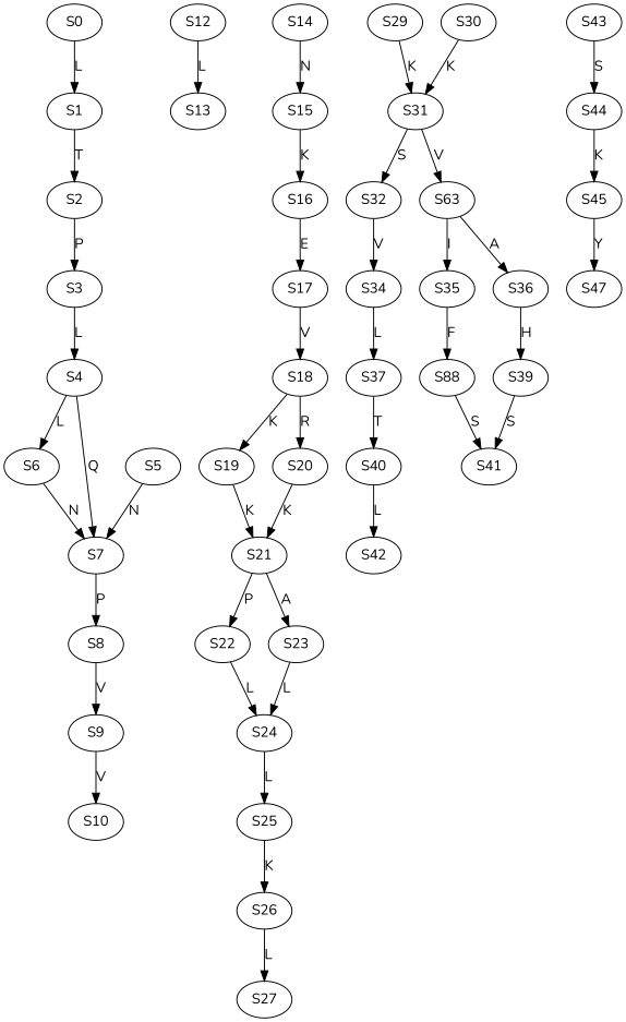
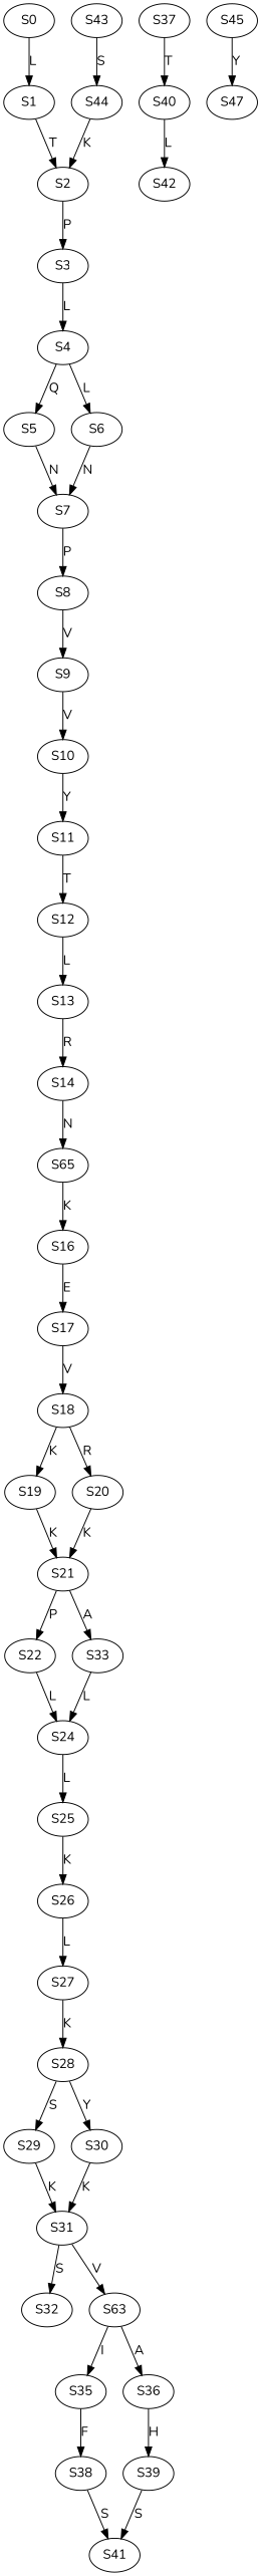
  strict digraph {
    fontname=Nunito
    node [fontname=Nunito]
    edge [fontname=Nunito]
    S0
    S1
    S2
    S3
    S4
    S5
    S6
    S7
    S8
    S9
    S10
+   S11
    S12
    S13
    S14
-   S15
+   S15 [label=S65]
    S16
    S17
    S18
    S19
    S20
    S21
    S22
-   S23
+   S23 [label=S33]
    S24
    S25
    S26
    S27
+   S28
    S29
    S30
    S31
    S32
    n34 [label=S63]
-   S34
    S35
    S36
    S37
-   S38 [label=S88]
+   S38
    S39
    S40
    S41
    S42
    S43
    S44
    S45
    S47
    S0 -> S1 [label=L]
    S1 -> S2 [label=T]
    S2 -> S3 [label=P]
    S3 -> S4 [label=L]
-   S4 -> S7 [label=Q]
+   S4 -> S5 [label=Q]
    S4 -> S6 [label=L]
    S5 -> S7 [label=N]
    S6 -> S7 [label=N]
    S7 -> S8 [label=P]
    S8 -> S9 [label=V]
    S9 -> S10 [label=V]
+   S10 -> S11 [label=Y]
+   S11 -> S12 [label=T]
    S12 -> S13 [label=L]
+   S13 -> S14 [label=R]
    S14 -> S15 [label=N]
    S15 -> S16 [label=K]
    S16 -> S17 [label=E]
    S17 -> S18 [label=V]
    S18 -> S19 [label=K]
    S18 -> S20 [label=R]
    S19 -> S21 [label=K]
    S20 -> S21 [label=K]
    S21 -> S22 [label=P]
    S21 -> S23 [label=A]
    S22 -> S24 [label=L]
    S23 -> S24 [label=L]
    S24 -> S25 [label=L]
    S25 -> S26 [label=K]
    S26 -> S27 [label=L]
+   S27 -> S28 [label=K]
+   S28 -> S29 [label=S]
+   S28 -> S30 [label=Y]
    S29 -> S31 [label=K]
    S30 -> S31 [label=K]
    S31 -> S32 [label=S]
    S31 -> n34 [label=V]
-   S32 -> S34 [label=V]
    n34 -> S35 [label=I]
    n34 -> S36 [label=A]
-   S34 -> S37 [label=L]
    S35 -> S38 [label=F]
    S36 -> S39 [label=H]
    S37 -> S40 [label=T]
    S38 -> S41 [label=S]
    S39 -> S41 [label=S]
    S40 -> S42 [label=L]
    S43 -> S44 [label=S]
-   S44 -> S45 [label=K]
+   S44 -> S2 [label=K]
    S45 -> S47 [label=Y]
  }
